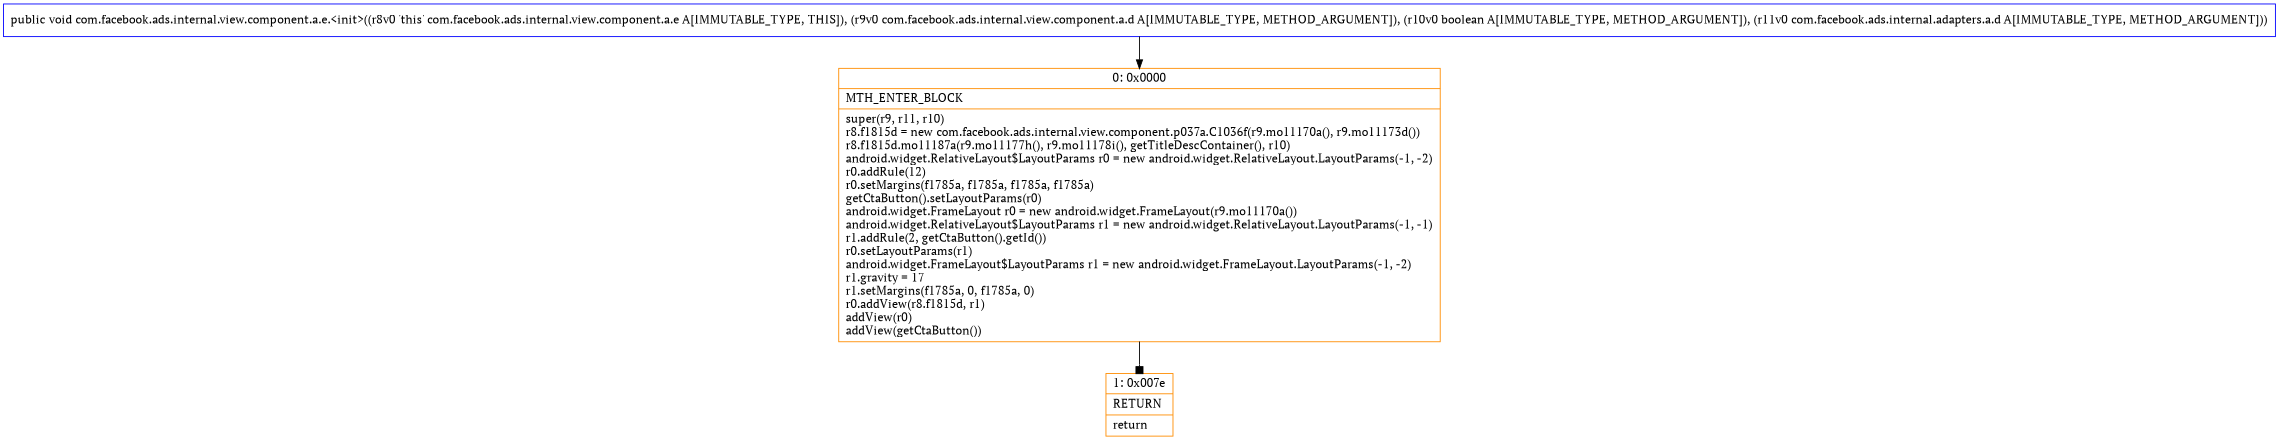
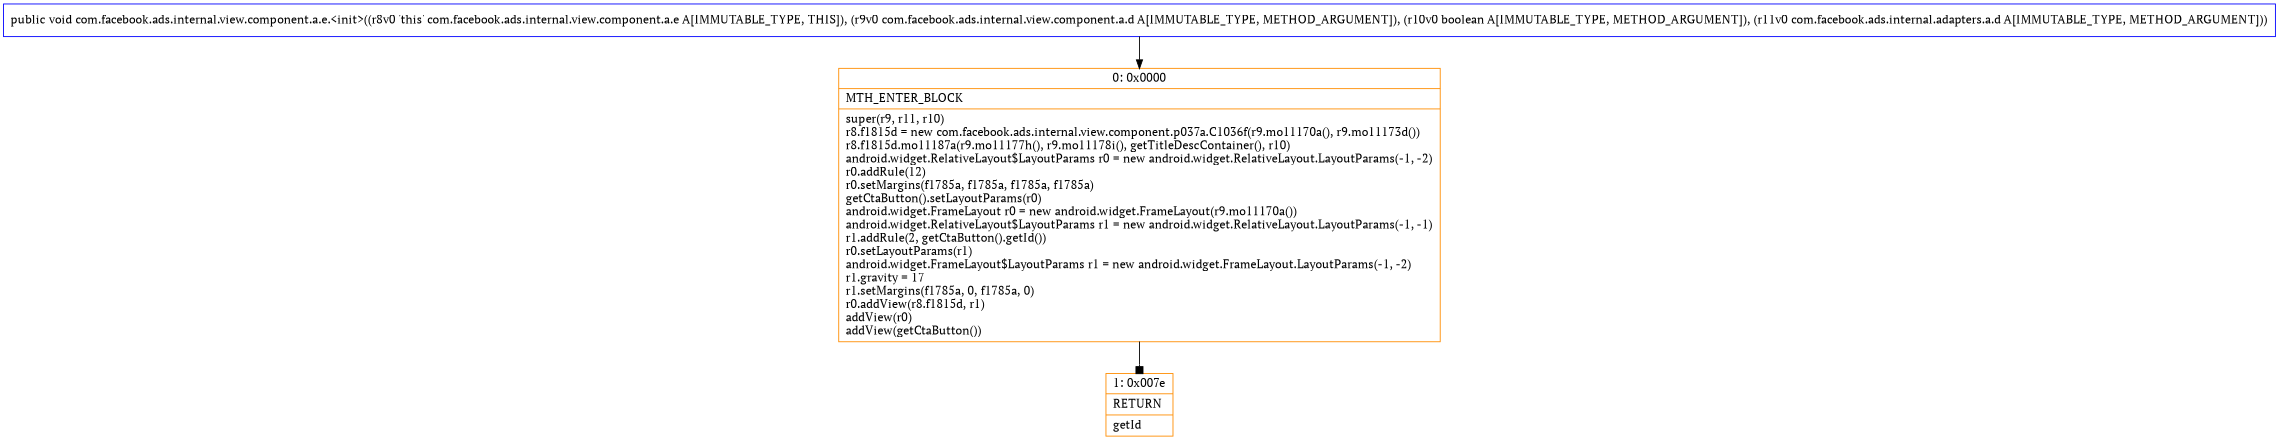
  digraph {
    fontname="PT Serif"
    node [shape=record color=darkorange fontname="PT Serif"]
    edge [fontname="PT Serif"]
    n1 [label="{0\:\ 0x0000|MTH_ENTER_BLOCK\l|super(r9, r11, r10)\lr8.f1815d = new com.facebook.ads.internal.view.component.p037a.C1036f(r9.mo11170a(), r9.mo11173d())\lr8.f1815d.mo11187a(r9.mo11177h(), r9.mo11178i(), getTitleDescContainer(), r10)\landroid.widget.RelativeLayout$LayoutParams r0 = new android.widget.RelativeLayout.LayoutParams(\-1, \-2)\lr0.addRule(12)\lr0.setMargins(f1785a, f1785a, f1785a, f1785a)\lgetCtaButton().setLayoutParams(r0)\landroid.widget.FrameLayout r0 = new android.widget.FrameLayout(r9.mo11170a())\landroid.widget.RelativeLayout$LayoutParams r1 = new android.widget.RelativeLayout.LayoutParams(\-1, \-1)\lr1.addRule(2, getCtaButton().getId())\lr0.setLayoutParams(r1)\landroid.widget.FrameLayout$LayoutParams r1 = new android.widget.FrameLayout.LayoutParams(\-1, \-2)\lr1.gravity = 17\lr1.setMargins(f1785a, 0, f1785a, 0)\lr0.addView(r8.f1815d, r1)\laddView(r0)\laddView(getCtaButton())\l}"]
-   n2 [label="{1\:\ 0x007e|RETURN\l|return\l}"]
+   n2 [label="{1\:\ 0x007e|RETURN\l|getId\l}"]
    n3 [label="{public void com.facebook.ads.internal.view.component.a.e.\<init\>((r8v0 'this' com.facebook.ads.internal.view.component.a.e A[IMMUTABLE_TYPE, THIS]), (r9v0 com.facebook.ads.internal.view.component.a.d A[IMMUTABLE_TYPE, METHOD_ARGUMENT]), (r10v0 boolean A[IMMUTABLE_TYPE, METHOD_ARGUMENT]), (r11v0 com.facebook.ads.internal.adapters.a.d A[IMMUTABLE_TYPE, METHOD_ARGUMENT])) }" color=blue]
    n1 -> n2 [arrowhead=box]
    n3 -> n1 [arrowhead=normal]
  }
